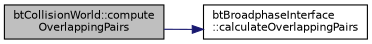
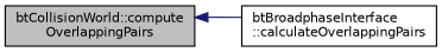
  digraph {
    rankdir=LR
    node [color=black fontname=Helvetica fontsize=10 shape=record style=filled]
    n1 [fillcolor=grey75 fontcolor=black height=0.2 label="btCollisionWorld::compute\lOverlappingPairs" width=0.4]
    n2 [fillcolor=white height=0.2 label="btBroadphaseInterface\l::calculateOverlappingPairs" width=0.4]
-   n1 -> n2 [color=midnightblue fontname=Helvetica fontsize=10 labelfontname=Helvetica labelfontsize=10 style=solid]
+   n2 -> n1 [color=midnightblue fontname=Helvetica fontsize=10 labelfontname=Helvetica labelfontsize=10 style=solid]
  }
